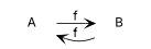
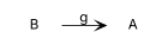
  digraph {
    rankdir=LR
    fontname=Inter
    node [shape=plaintext fontname=Inter]
    edge [arrowhead=vee arrowtail=vee fontname=Inter]
    A
    B
-   A -> B [label=f]
-   B -> A [label=f]
+   B -> A [label=g]
  }
